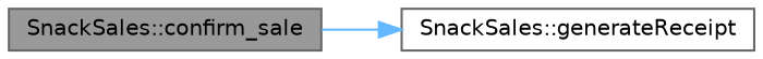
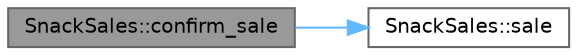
  digraph {
    rankdir=LR
    node [fontname=Helvetica fontsize=10 shape=box style=filled]
    n1 [color=gray40 fillcolor=grey60 fontcolor=black height=0.2 label="SnackSales::confirm_sale" width=0.4]
-   n2 [color=grey40 fillcolor=white height=0.2 label="SnackSales::generateReceipt" width=0.4]
+   n2 [color=grey40 fillcolor=white height=0.2 label="SnackSales::sale" width=0.4]
    n1 -> n2 [color=steelblue1 fontname=Helvetica fontsize=10 labelfontname=Helvetica labelfontsize=10 style=solid]
  }
